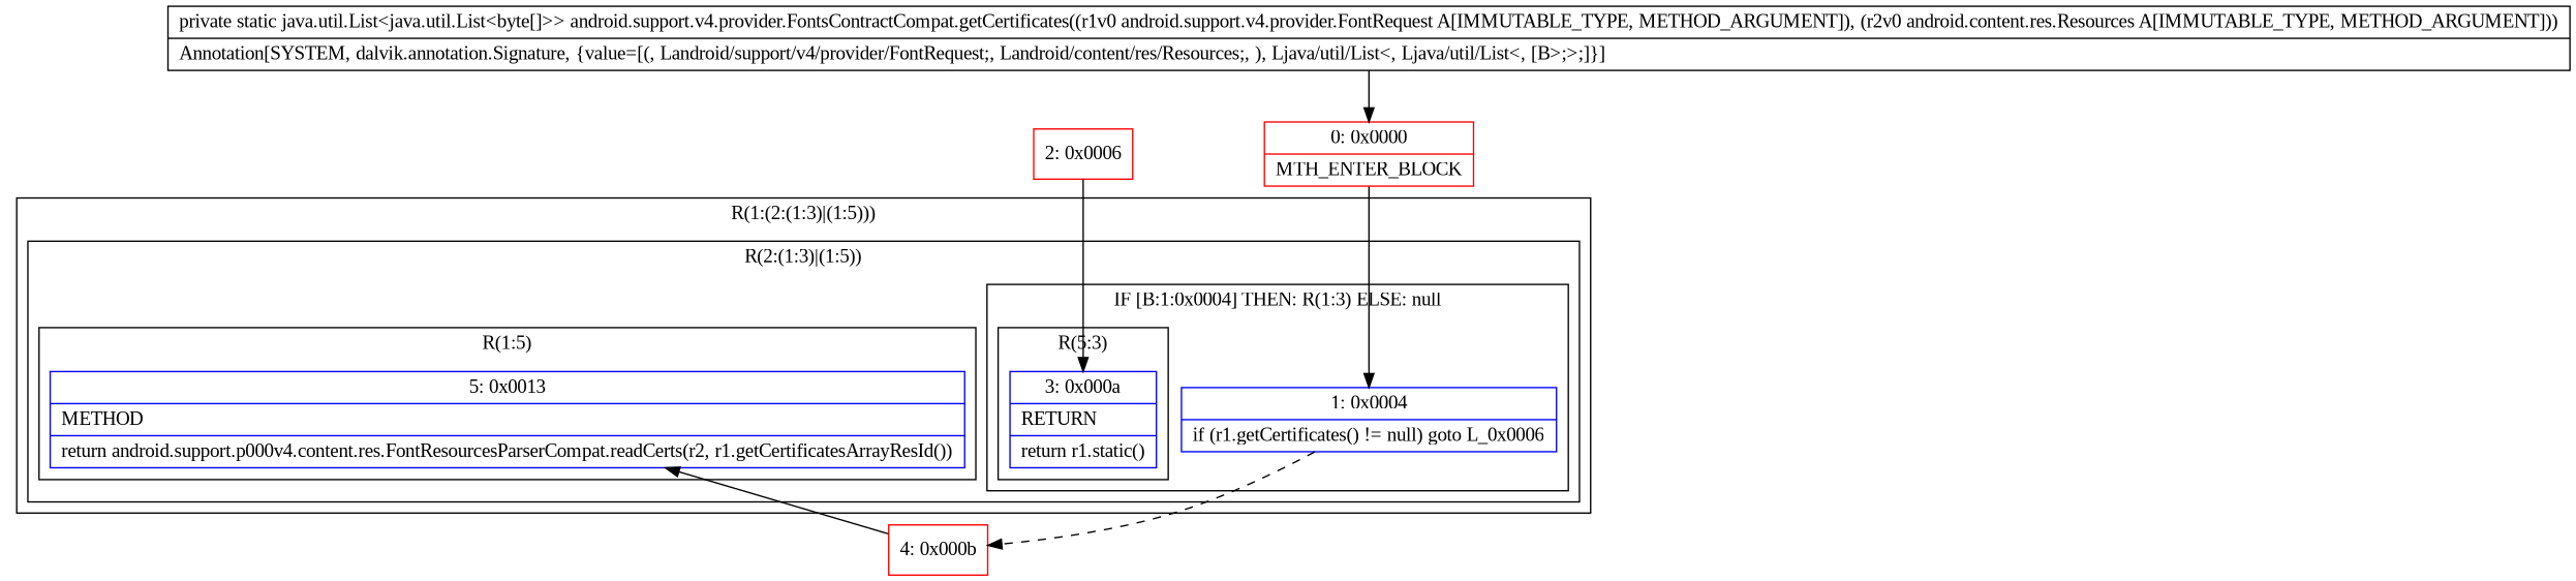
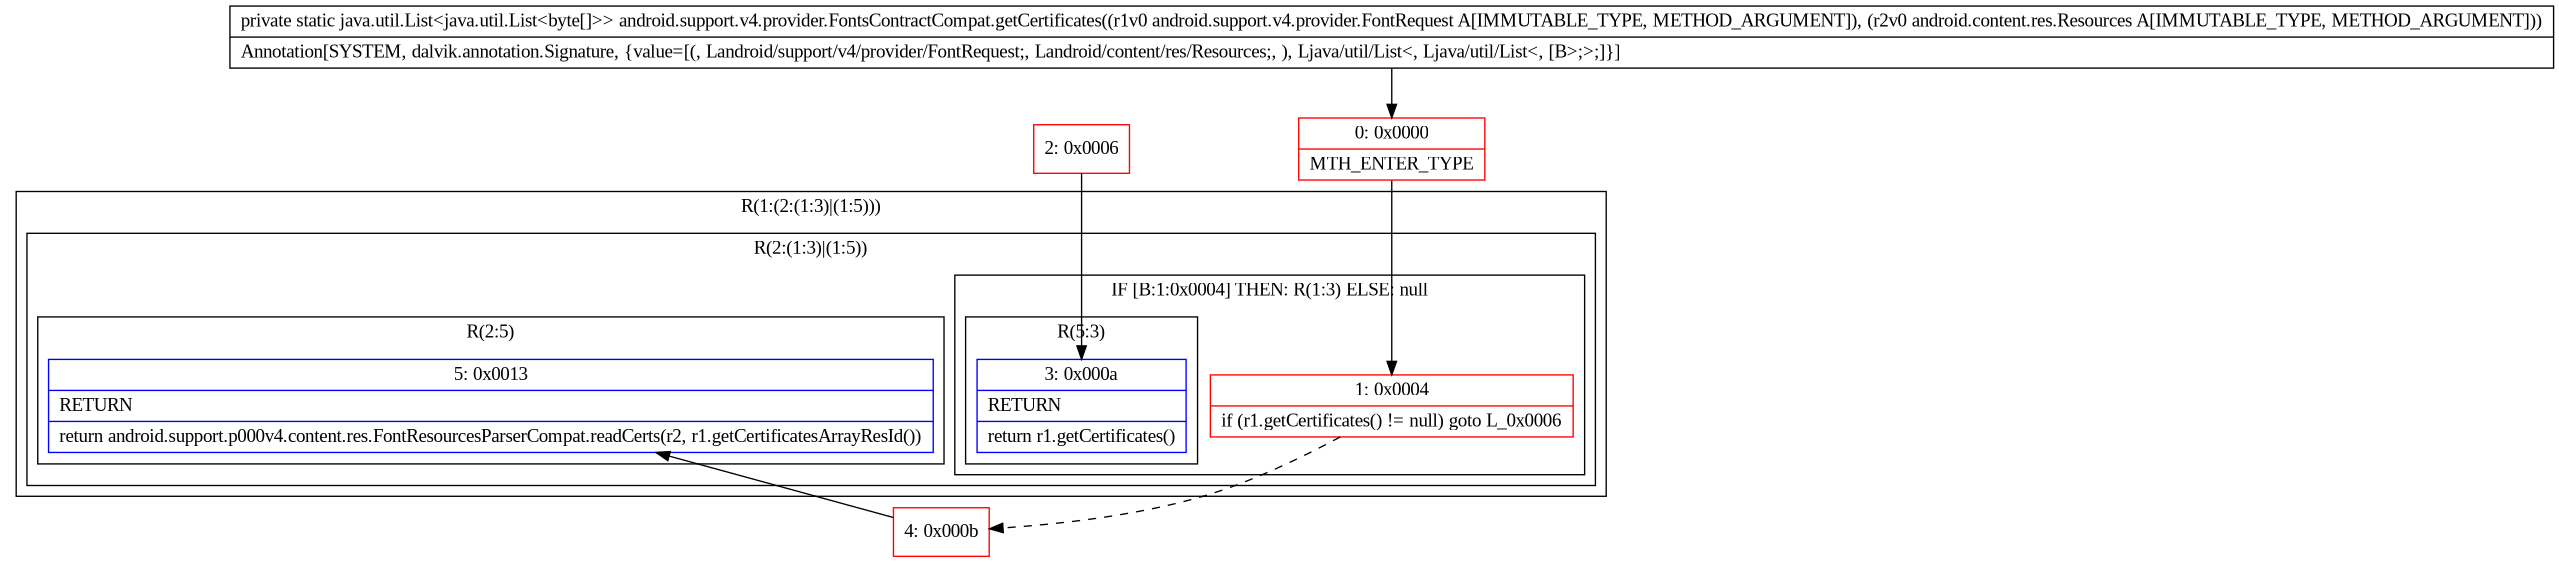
  digraph {
    fontname="Liberation Serif"
    node [color=blue fontname="Liberation Serif" shape=record]
    edge [fontname="Liberation Serif"]
-   n1 [label="{3\:\ 0x000a|RETURN\l|return r1.static()\l}"]
-   n2 [label="{1\:\ 0x0004|if (r1.getCertificates() != null) goto L_0x0006\l}"]
-   n3 [label="{5\:\ 0x0013|METHOD\l|return android.support.p000v4.content.res.FontResourcesParserCompat.readCerts(r2, r1.getCertificatesArrayResId())\l}"]
+   n1 [label="{3\:\ 0x000a|RETURN\l|return r1.getCertificates()\l}"]
+   n2 [color=red label="{1\:\ 0x0004|if (r1.getCertificates() != null) goto L_0x0006\l}"]
+   n3 [label="{5\:\ 0x0013|RETURN\l|return android.support.p000v4.content.res.FontResourcesParserCompat.readCerts(r2, r1.getCertificatesArrayResId())\l}"]
    n4 [color=red label="{4\:\ 0x000b}"]
    n5 [color=red label="{2\:\ 0x0006}"]
-   n6 [color=red label="{0\:\ 0x0000|MTH_ENTER_BLOCK\l}"]
+   n6 [color=red label="{0\:\ 0x0000|MTH_ENTER_TYPE\l}"]
    n7 [label="{private static java.util.List\<java.util.List\<byte[]\>\> android.support.v4.provider.FontsContractCompat.getCertificates((r1v0 android.support.v4.provider.FontRequest A[IMMUTABLE_TYPE, METHOD_ARGUMENT]), (r2v0 android.content.res.Resources A[IMMUTABLE_TYPE, METHOD_ARGUMENT]))  | Annotation[SYSTEM, dalvik.annotation.Signature, \{value=[(, Landroid\/support\/v4\/provider\/FontRequest;, Landroid\/content\/res\/Resources;, ), Ljava\/util\/List\<, Ljava\/util\/List\<, [B\>;\>;]\}]\l}" color=""]
    subgraph cluster_1 {
      label="R(1:(2:(1:3)|(1:5)))"
      subgraph cluster_2 {
        label="R(2:(1:3)|(1:5))"
        subgraph cluster_3 {
          label="IF [B:1:0x0004] THEN: R(1:3) ELSE: null"
          n2
          subgraph cluster_4 {
            label="R(5:3)"
            n1
          }
        }
        subgraph cluster_5 {
-         label="R(1:5)"
+         label="R(2:5)"
          n3
        }
      }
    }
    n2 -> n4 [style=dashed]
    n4 -> n3
    n5 -> n1
    n6 -> n2
    n7 -> n6
  }
